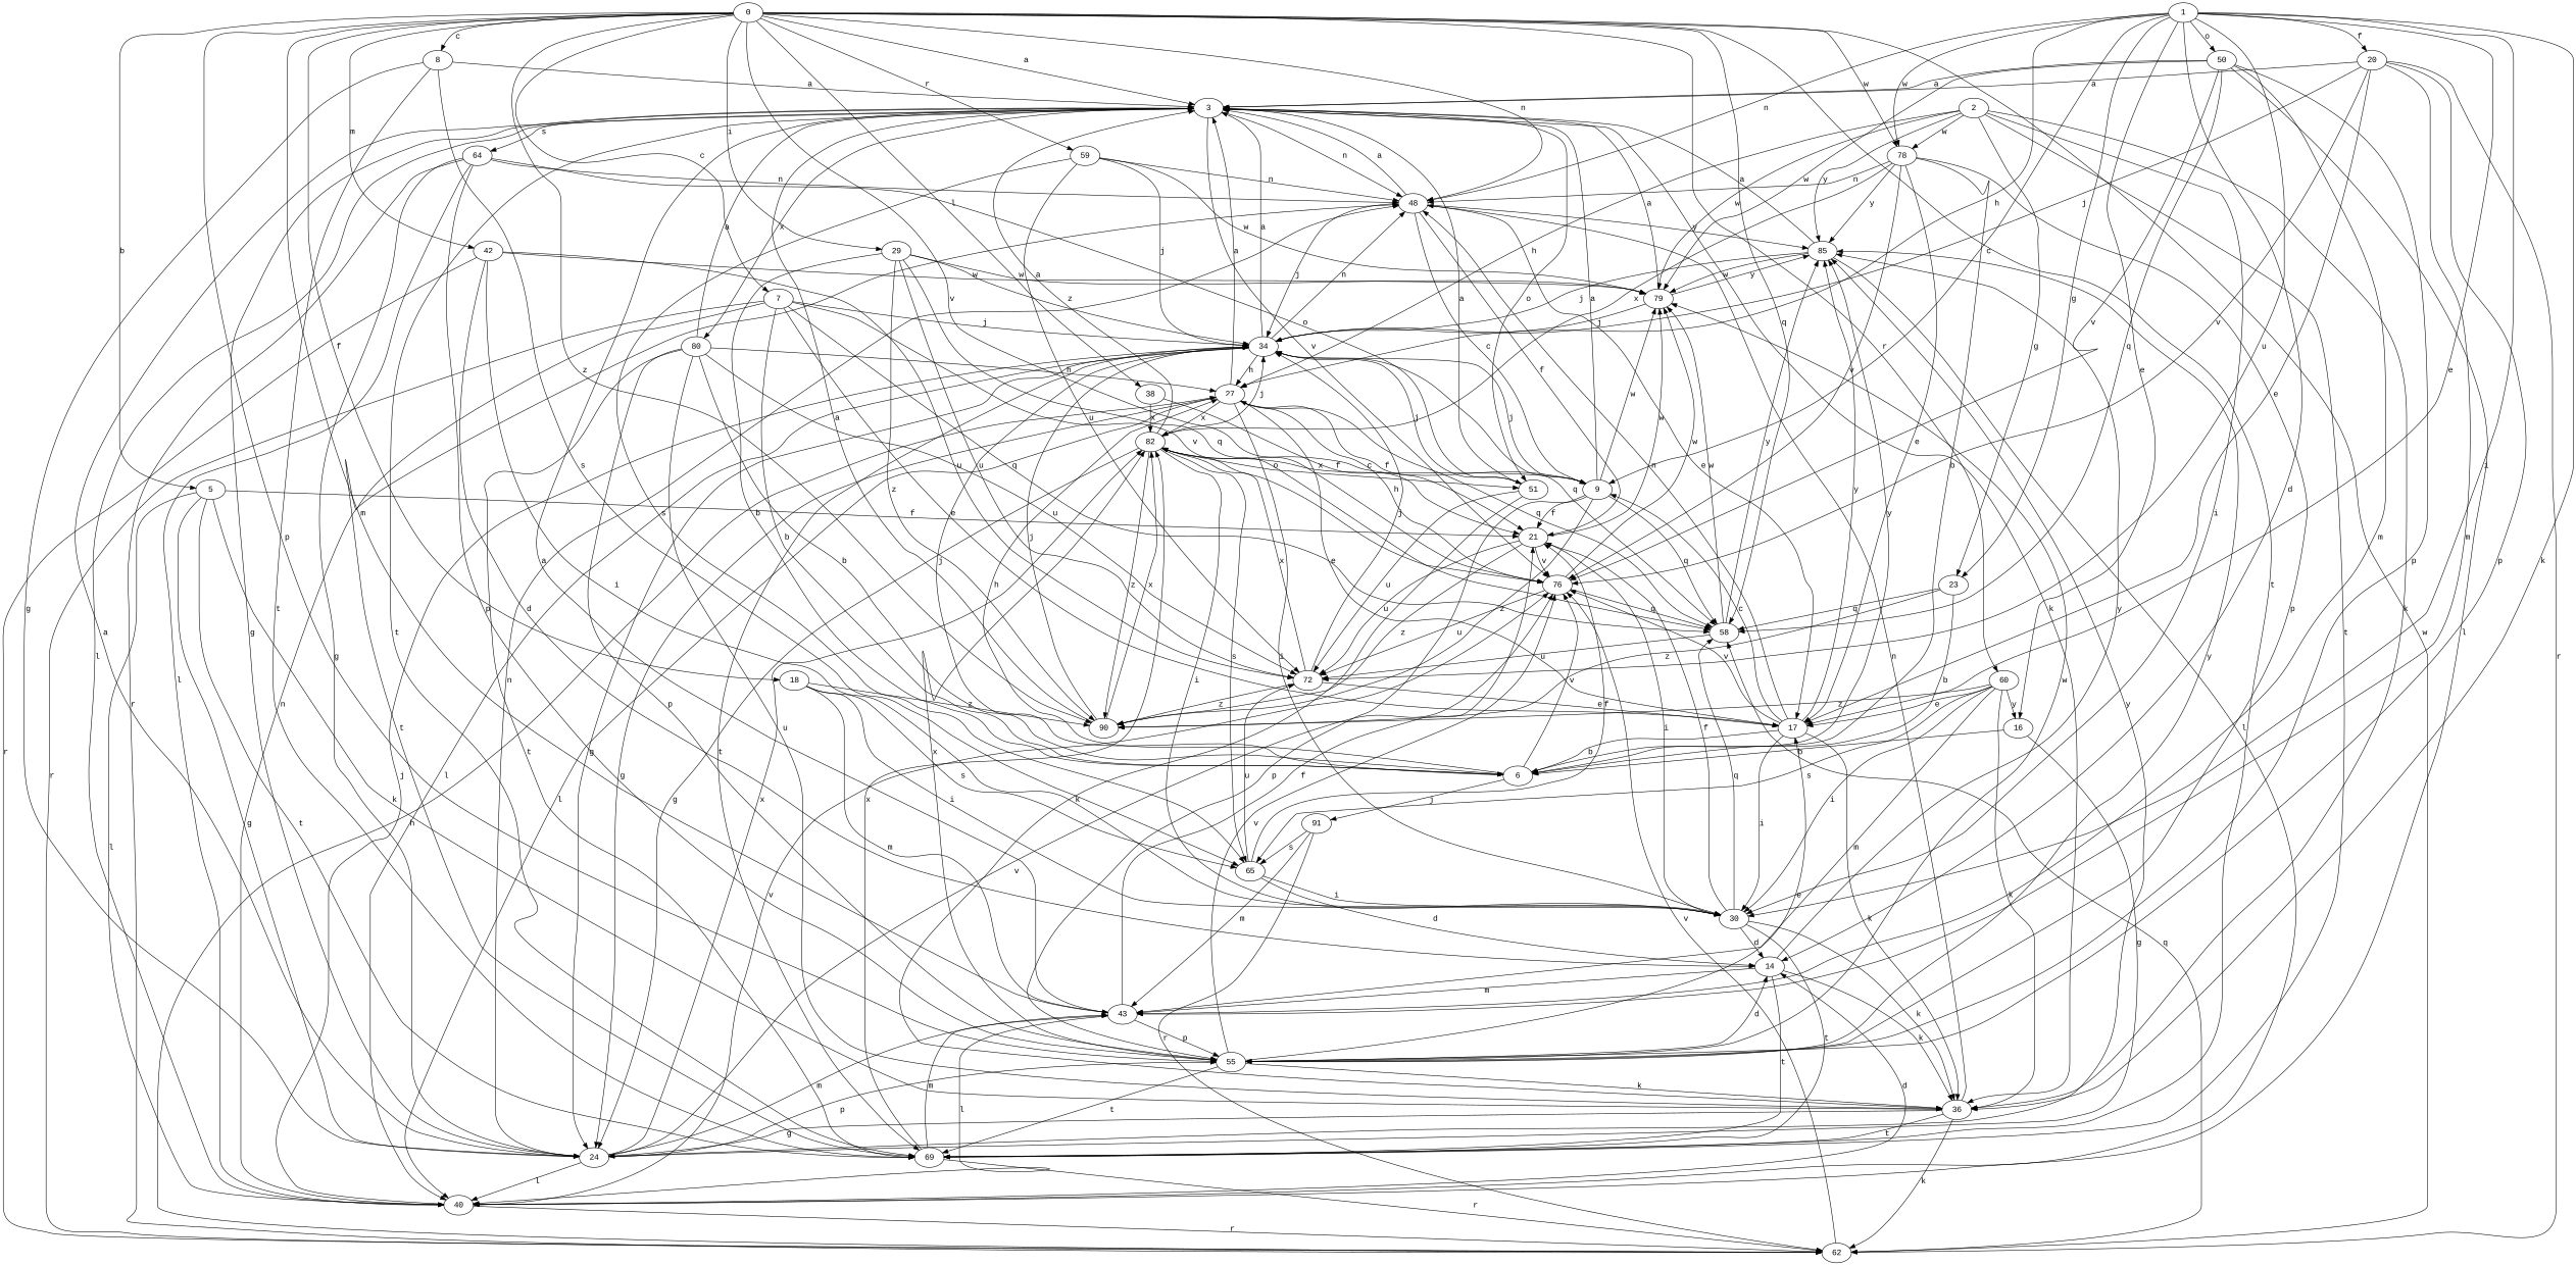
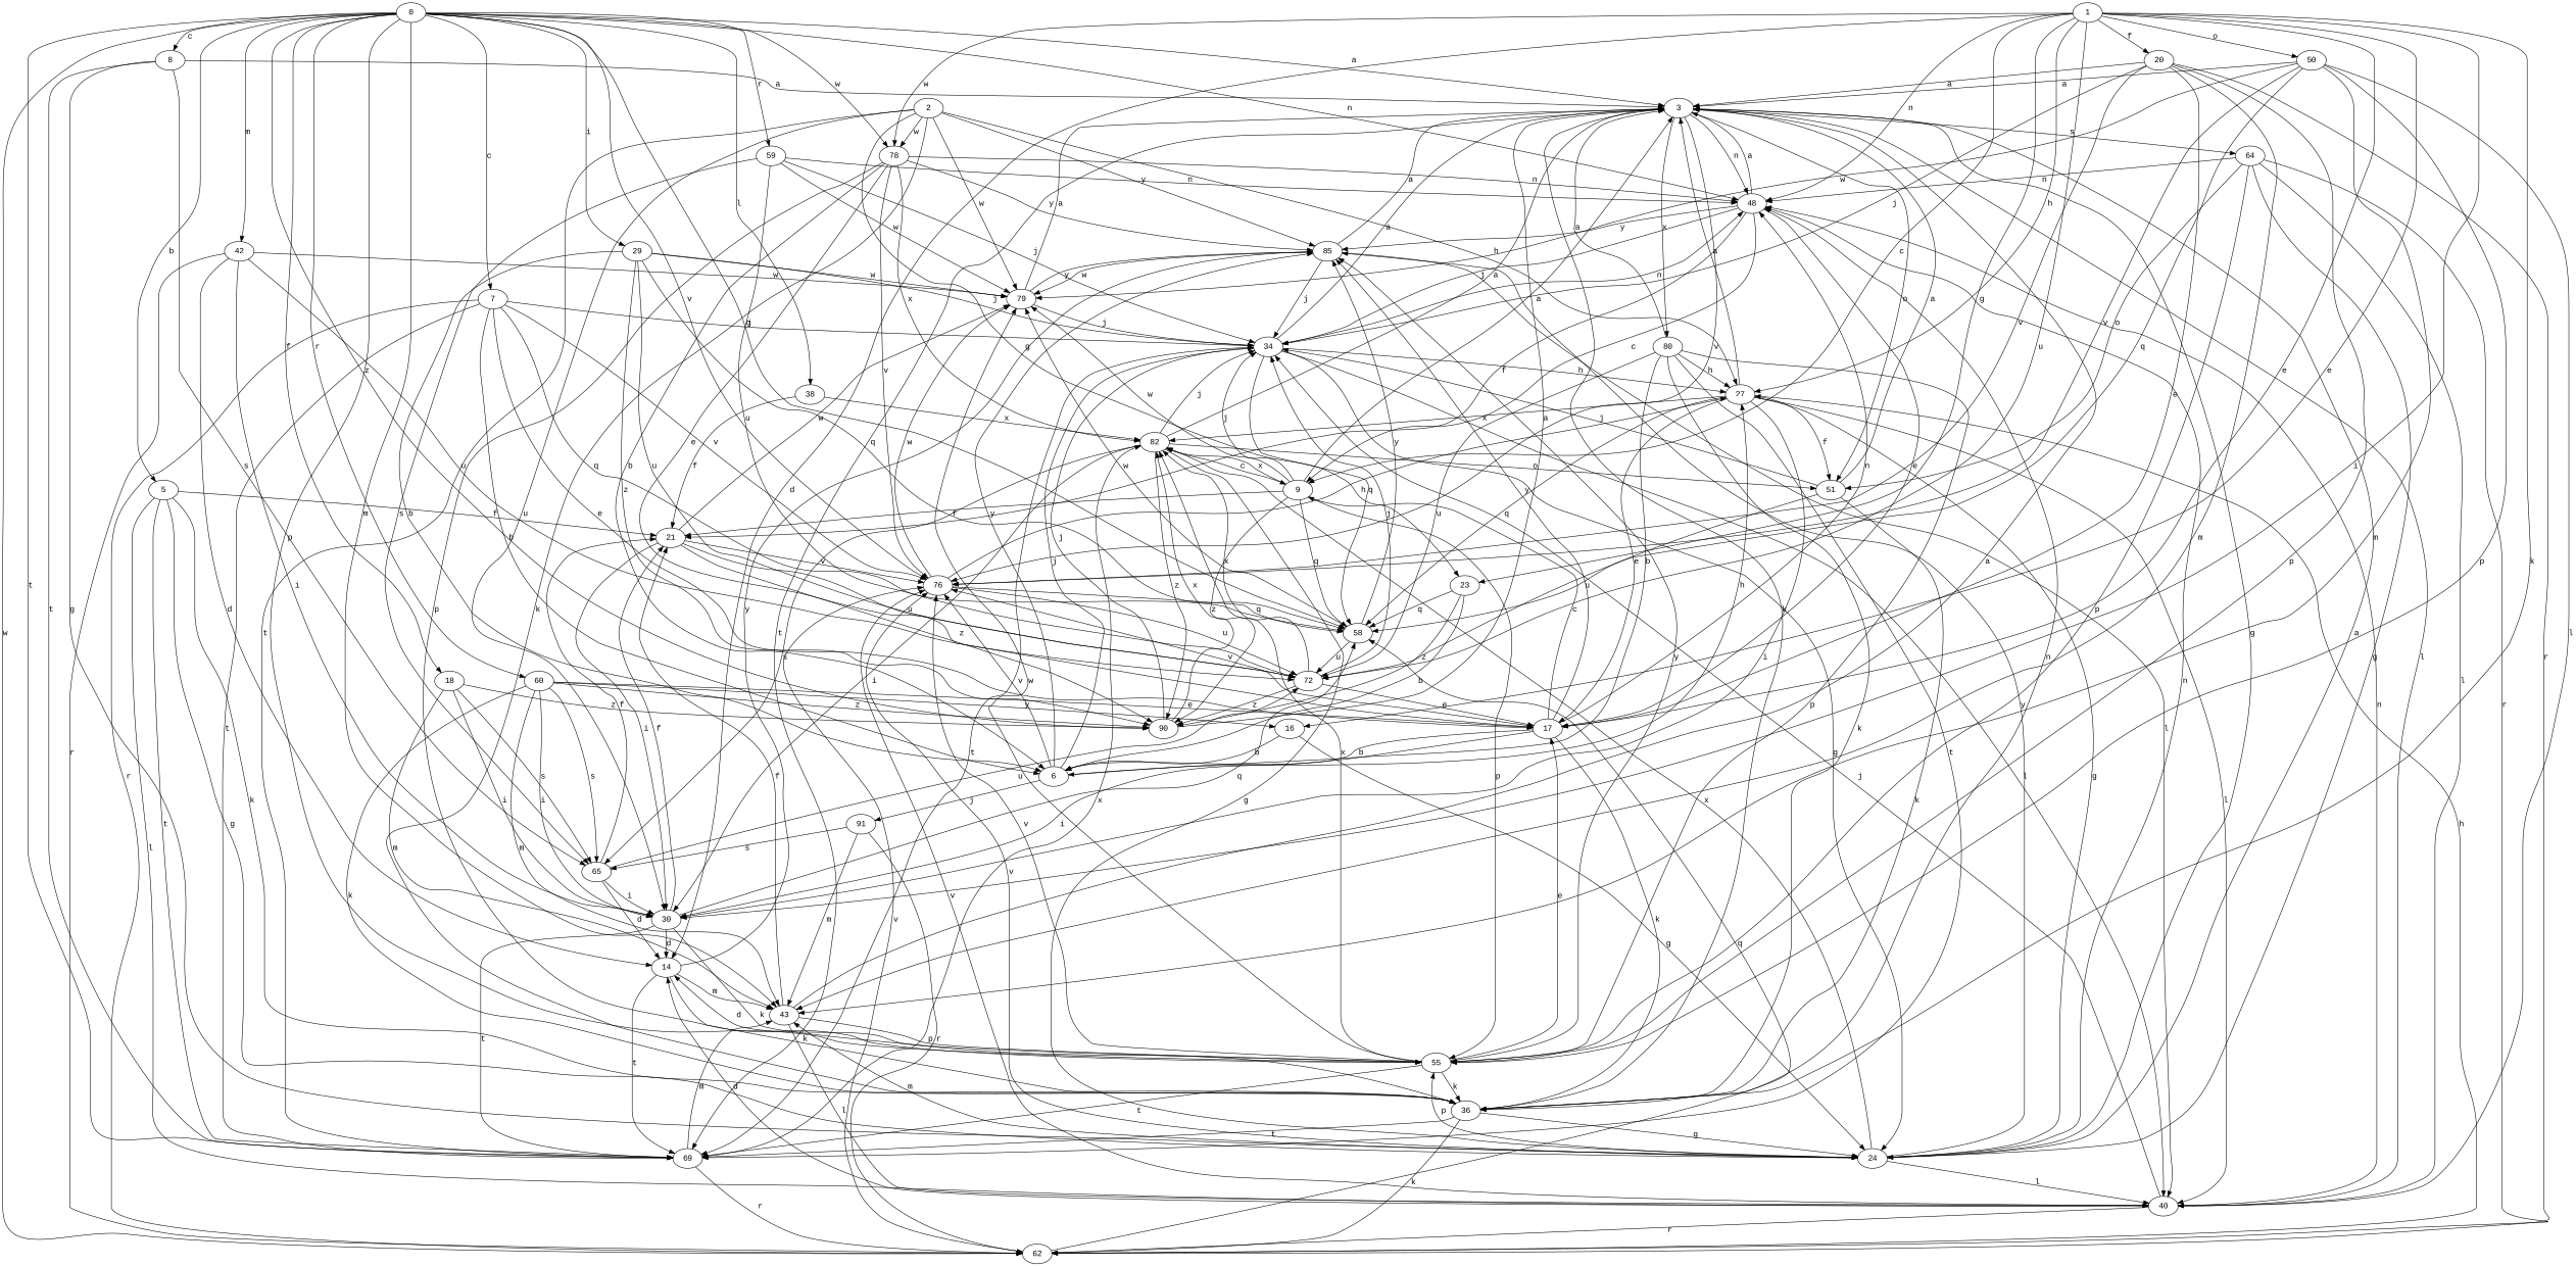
  strict digraph {
    fontname="Liberation Mono"
    node [fontname="Liberation Mono"]
    edge [fontname="Liberation Mono"]
    0
    3
    5
    7
    8
    18
    29
    38
    42
    43
    48
    55
    58
    59
    60
    62
    69
    76
    78
    90
    36
    24
    40
    51
    64
    80
    21
    17
    6
    34
    65
    30
    72
    79
    82
    14
    9
    85
    16
    27
    1
    20
    23
    50
    2
    n46 [label=91]
    0 -> 3 [label=a]
    0 -> 5 [label=b]
    0 -> 7 [label=c]
    0 -> 8 [label=c]
    0 -> 18 [label=f]
    0 -> 29 [label=i]
    0 -> 38 [label=l]
    0 -> 42 [label=m]
    0 -> 43 [label=m]
    0 -> 48 [label=n]
    0 -> 55 [label=p]
    0 -> 58 [label=q]
    0 -> 59 [label=r]
    0 -> 60 [label=r]
    0 -> 62 [label=w]
    0 -> 69 [label=t]
    0 -> 76 [label=v]
    0 -> 78 [label=w]
    0 -> 90 [label=z]
    3 -> 48 [label=n]
    3 -> 69 [label=t]
    3 -> 76 [label=v]
    3 -> 36 [label=k]
    3 -> 24 [label=g]
    3 -> 40 [label=l]
    3 -> 51 [label=o]
    3 -> 64 [label=s]
    3 -> 80 [label=x]
    5 -> 69 [label=t]
    5 -> 36 [label=k]
    5 -> 24 [label=g]
    5 -> 40 [label=l]
    5 -> 21 [label=f]
    7 -> 58 [label=q]
    7 -> 62 [label=r]
    7 -> 69 [label=t]
    7 -> 76 [label=v]
    7 -> 17 [label=e]
    7 -> 6 [label=b]
    7 -> 34 [label=j]
    8 -> 3 [label=a]
    8 -> 69 [label=t]
    8 -> 24 [label=g]
    8 -> 65 [label=s]
    18 -> 43 [label=m]
    18 -> 90 [label=z]
    18 -> 65 [label=s]
    18 -> 30 [label=i]
    29 -> 58 [label=q]
    29 -> 90 [label=z]
    29 -> 6 [label=b]
-   29 -> 34 [label=z]
+   29 -> 34 [label=j]
    29 -> 72 [label=u]
    29 -> 79 [label=w]
    38 -> 21 [label=f]
    38 -> 82 [label=x]
    42 -> 62 [label=r]
    42 -> 30 [label=i]
    42 -> 72 [label=u]
    42 -> 79 [label=w]
    42 -> 14 [label=d]
    43 -> 3 [label=a]
    43 -> 55 [label=p]
    43 -> 40 [label=l]
    43 -> 21 [label=f]
    48 -> 3 [label=a]
    48 -> 21 [label=f]
    48 -> 17 [label=e]
    48 -> 34 [label=j]
    48 -> 9 [label=c]
    48 -> 85 [label=y]
    55 -> 69 [label=t]
    55 -> 76 [label=v]
    55 -> 36 [label=k]
    55 -> 17 [label=e]
    55 -> 79 [label=w]
    55 -> 82 [label=x]
    55 -> 14 [label=d]
    55 -> 85 [label=y]
    58 -> 72 [label=u]
    58 -> 79 [label=w]
    58 -> 85 [label=y]
    59 -> 48 [label=n]
    59 -> 34 [label=j]
    59 -> 65 [label=s]
    59 -> 72 [label=u]
    59 -> 79 [label=w]
    60 -> 43 [label=m]
    60 -> 90 [label=z]
    60 -> 36 [label=k]
    60 -> 17 [label=e]
    60 -> 65 [label=s]
    60 -> 30 [label=i]
    60 -> 16 [label=y]
    62 -> 58 [label=q]
    62 -> 76 [label=v]
    62 -> 27 [label=h]
    69 -> 43 [label=m]
    69 -> 62 [label=r]
    69 -> 82 [label=x]
    76 -> 58 [label=q]
    76 -> 72 [label=u]
    76 -> 79 [label=w]
    76 -> 27 [label=h]
    78 -> 48 [label=n]
    78 -> 55 [label=p]
    78 -> 76 [label=v]
    78 -> 17 [label=e]
    78 -> 6 [label=b]
    78 -> 82 [label=x]
    78 -> 85 [label=y]
    90 -> 3 [label=a]
    90 -> 34 [label=j]
    90 -> 82 [label=x]
    36 -> 48 [label=n]
    36 -> 62 [label=k]
    36 -> 69 [label=t]
    36 -> 24 [label=g]
    24 -> 3 [label=a]
    24 -> 43 [label=m]
    24 -> 48 [label=n]
    24 -> 55 [label=p]
    24 -> 76 [label=v]
    24 -> 40 [label=l]
    24 -> 82 [label=x]
    24 -> 85 [label=y]
    40 -> 48 [label=n]
    40 -> 62 [label=r]
    40 -> 76 [label=v]
    40 -> 34 [label=j]
    40 -> 14 [label=d]
    51 -> 3 [label=a]
    51 -> 36 [label=k]
    51 -> 34 [label=j]
    51 -> 72 [label=u]
    64 -> 48 [label=n]
    64 -> 55 [label=p]
    64 -> 62 [label=r]
    64 -> 24 [label=g]
    64 -> 40 [label=l]
    64 -> 51 [label=o]
    80 -> 3 [label=a]
    80 -> 55 [label=p]
    80 -> 69 [label=t]
-   80 -> 36 [label=u]
+   80 -> 36 [label=k]
    80 -> 6 [label=b]
    80 -> 72 [label=u]
    80 -> 27 [label=h]
    21 -> 76 [label=v]
    21 -> 90 [label=z]
    21 -> 30 [label=i]
    21 -> 72 [label=u]
    21 -> 79 [label=w]
    17 -> 48 [label=n]
    17 -> 76 [label=v]
    17 -> 36 [label=k]
    17 -> 6 [label=b]
    17 -> 30 [label=i]
    17 -> 9 [label=c]
    17 -> 85 [label=y]
    6 -> 76 [label=v]
    6 -> 34 [label=j]
    6 -> 85 [label=y]
    6 -> 27 [label=h]
    6 -> n46 [label=j]
    34 -> 3 [label=a]
    34 -> 48 [label=n]
    34 -> 58 [label=q]
    34 -> 69 [label=t]
    34 -> 24 [label=g]
    34 -> 40 [label=l]
    34 -> 27 [label=h]
    65 -> 21 [label=f]
    65 -> 30 [label=i]
    65 -> 72 [label=u]
    65 -> 14 [label=d]
    30 -> 58 [label=q]
    30 -> 69 [label=t]
    30 -> 36 [label=k]
    30 -> 21 [label=f]
    30 -> 14 [label=d]
    72 -> 90 [label=z]
    72 -> 17 [label=e]
    72 -> 34 [label=j]
    72 -> 82 [label=x]
    79 -> 3 [label=a]
    79 -> 34 [label=j]
    79 -> 85 [label=y]
    82 -> 3 [label=a]
    82 -> 90 [label=z]
    82 -> 24 [label=g]
    82 -> 51 [label=o]
    82 -> 34 [label=j]
    82 -> 65 [label=s]
    82 -> 30 [label=i]
    82 -> 9 [label=c]
    14 -> 43 [label=m]
    14 -> 69 [label=t]
    14 -> 36 [label=k]
    14 -> 85 [label=y]
    9 -> 3 [label=a]
    9 -> 55 [label=p]
    9 -> 58 [label=q]
    9 -> 90 [label=z]
    9 -> 21 [label=f]
    9 -> 34 [label=j]
    9 -> 79 [label=w]
    9 -> 82 [label=x]
    85 -> 3 [label=a]
    85 -> 40 [label=l]
    85 -> 34 [label=j]
    85 -> 79 [label=w]
    16 -> 24 [label=g]
    16 -> 6 [label=b]
    27 -> 3 [label=a]
    27 -> 58 [label=q]
    27 -> 24 [label=g]
    27 -> 40 [label=l]
-   27 -> 21 [label=f]
+   27 -> 51 [label=f]
    27 -> 17 [label=e]
    27 -> 30 [label=i]
    27 -> 82 [label=x]
    1 -> 48 [label=n]
    1 -> 78 [label=w]
    1 -> 36 [label=k]
    1 -> 17 [label=e]
    1 -> 30 [label=i]
    1 -> 72 [label=u]
    1 -> 14 [label=d]
    1 -> 9 [label=c]
    1 -> 16 [label=e]
    1 -> 27 [label=h]
    1 -> 20 [label=f]
    1 -> 23 [label=g]
    1 -> 50 [label=o]
    20 -> 3 [label=a]
    20 -> 43 [label=m]
    20 -> 55 [label=p]
    20 -> 62 [label=r]
    20 -> 76 [label=v]
    20 -> 17 [label=e]
    20 -> 34 [label=j]
    23 -> 58 [label=q]
    23 -> 90 [label=z]
    23 -> 6 [label=b]
    50 -> 3 [label=a]
    50 -> 43 [label=m]
    50 -> 55 [label=p]
    50 -> 58 [label=q]
    50 -> 76 [label=v]
    50 -> 40 [label=l]
    50 -> 79 [label=w]
    2 -> 69 [label=t]
    2 -> 78 [label=w]
    2 -> 36 [label=k]
-   2 -> 30 [label=i]
+   2 -> 30 [label=u]
    2 -> 79 [label=w]
    2 -> 85 [label=y]
    2 -> 27 [label=h]
    2 -> 23 [label=g]
    n46 -> 43 [label=m]
    n46 -> 62 [label=r]
    n46 -> 65 [label=s]
  }
